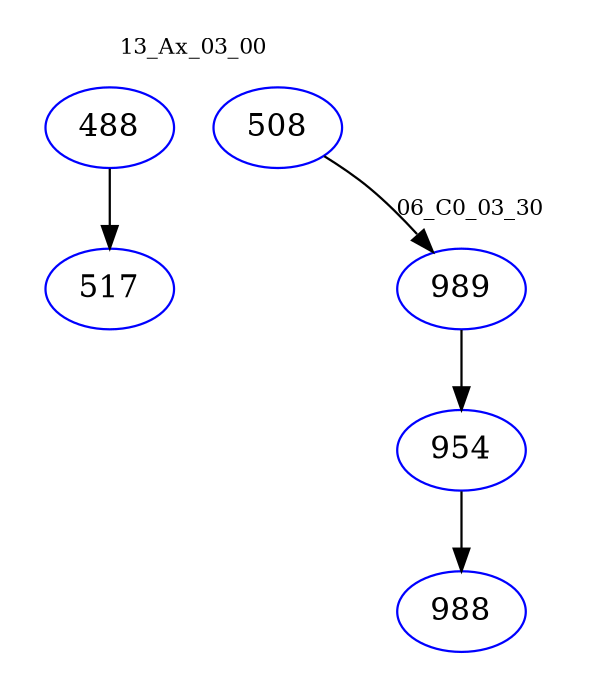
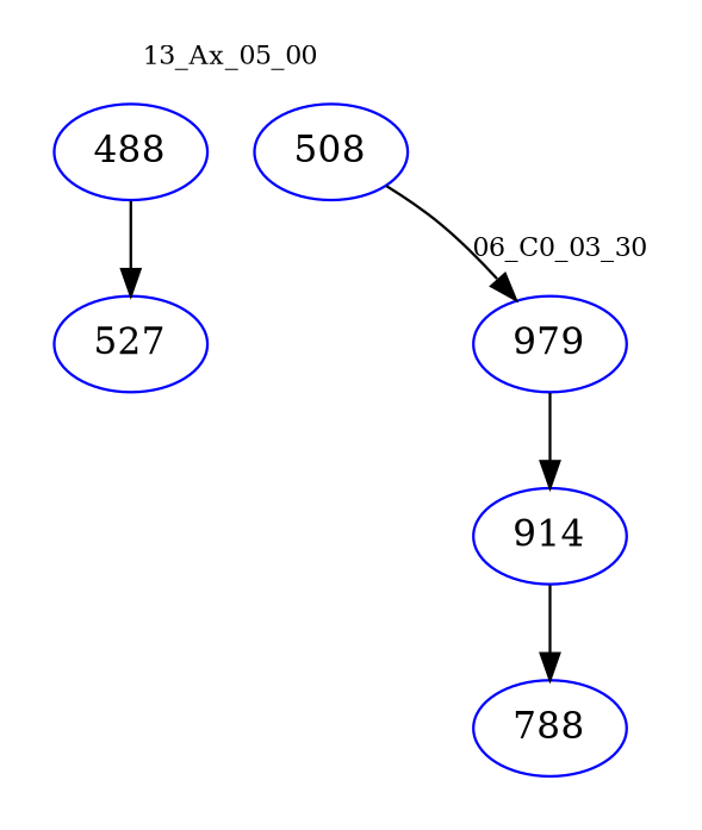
  digraph {
    node [color=blue]
    edge [color=black]
    n1 [label=508]
    n2 [label=488]
-   n3 [label=517]
-   n4 [label=989]
-   n5 [label=954]
-   n6 [label=988]
+   n3 [label=527]
+   n4 [label=979]
+   n5 [label=914]
+   n6 [label=788]
    subgraph cluster_1 {
      color=white
      fontsize=10
-     label="13_Ax_03_00"
+     label="13_Ax_05_00"
      n1
      n2
      n3
    }
    subgraph cluster_2 {
      color=white
      fontsize=10
      label="06_C0_03_30"
      n4
      n5
      n6
    }
    n1 -> n4
    n2 -> n3
    n4 -> n5
    n5 -> n6
  }
